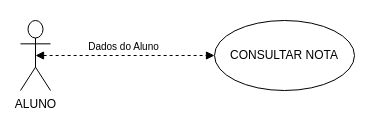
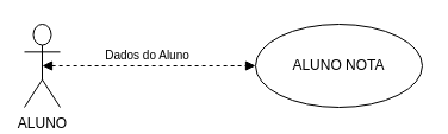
  <mxCell id="0" />
  <mxCell id="1" parent="0" />
  <mxCell id="2" value="ALUNO" style="shape=umlActor;verticalLabelPosition=bottom;verticalAlign=top;html=1;outlineConnect=0;" vertex="1" parent="1"><mxGeometry x="20" y="20" width="30" height="70" as="geometry" /></mxCell>
- <mxCell id="3" value="CONSULTAR NOTA" style="ellipse;whiteSpace=wrap;html=1;" vertex="1" parent="1"><mxGeometry x="214" y="20" width="140" height="70" as="geometry" /></mxCell>
+ <mxCell id="3" value="ALUNO NOTA" style="ellipse;whiteSpace=wrap;html=1;" vertex="1" parent="1"><mxGeometry x="214" y="20" width="140" height="70" as="geometry" /></mxCell>
  <mxCell id="4" value="" style="endArrow=block;startArrow=block;endFill=1;startFill=1;html=1;rounded=0;exitX=0.5;exitY=0.5;exitDx=0;exitDy=0;exitPerimeter=0;entryX=0;entryY=0.5;entryDx=0;entryDy=0;dashed=1;" edge="1" parent="1" source="2" target="3"><mxGeometry width="160" relative="1" as="geometry"><mxPoint x="144" y="105" as="sourcePoint" /><mxPoint x="304" y="105" as="targetPoint" /></mxGeometry></mxCell>
  <mxCell id="5" value="&lt;font style=&quot;font-size: 10px;&quot;&gt;Dados do Aluno&lt;/font&gt;" style="edgeLabel;html=1;align=center;verticalAlign=middle;resizable=0;points=[];" vertex="1" connectable="0" parent="4"><mxGeometry x="-0.027" y="1" relative="1" as="geometry"><mxPoint y="-9" as="offset" /></mxGeometry></mxCell>
